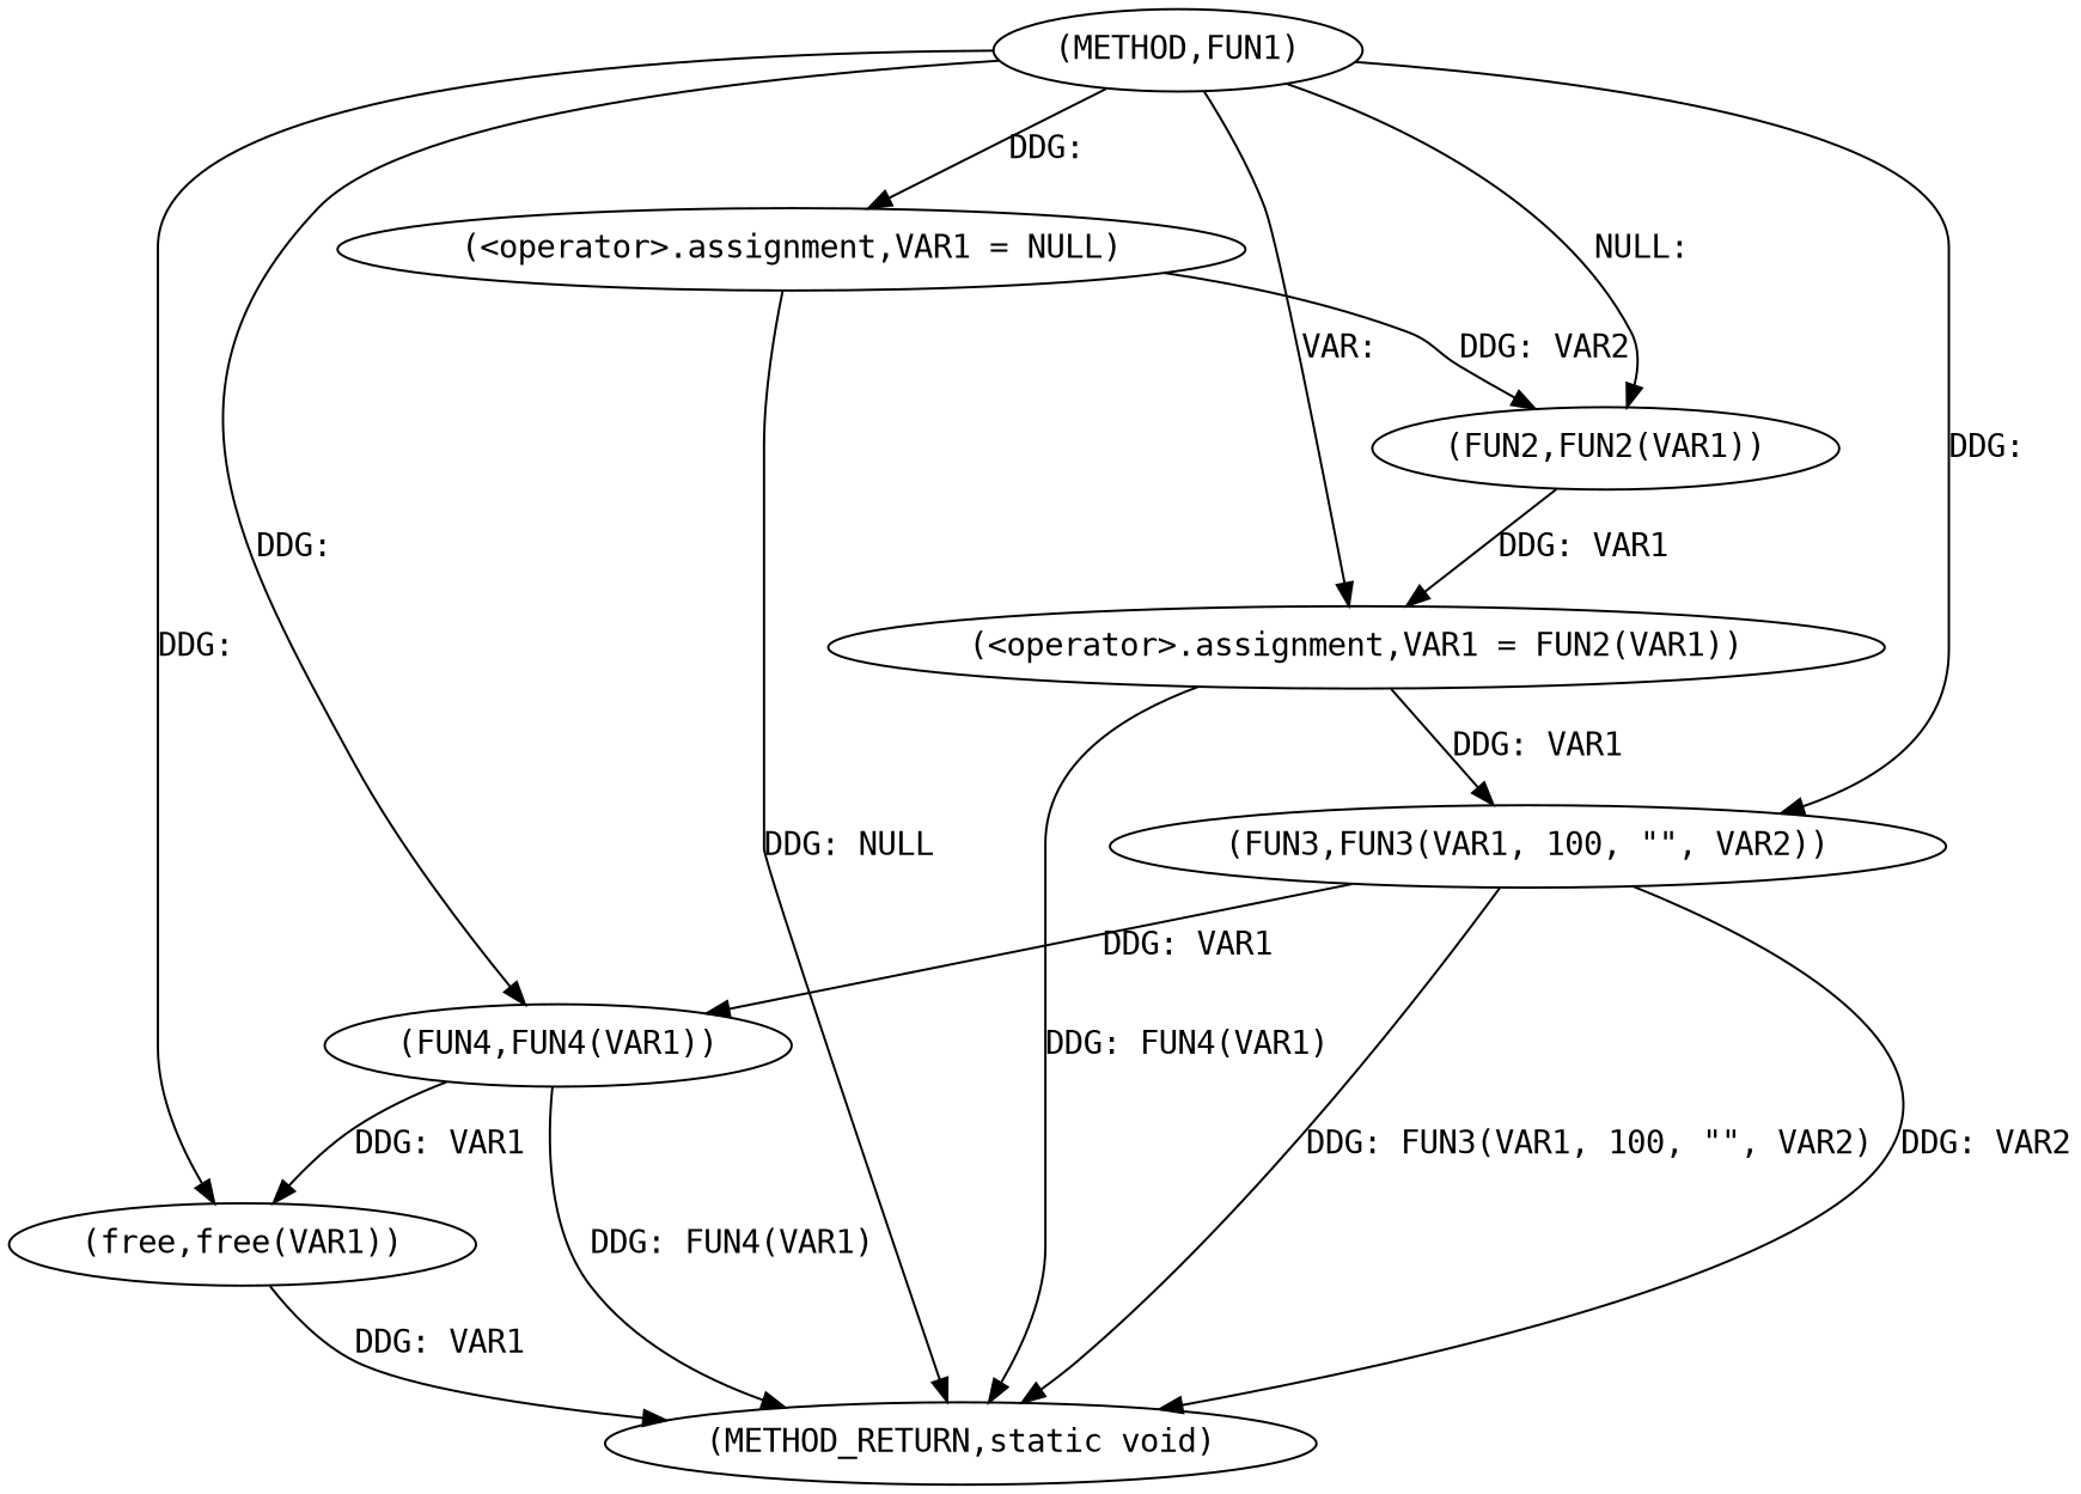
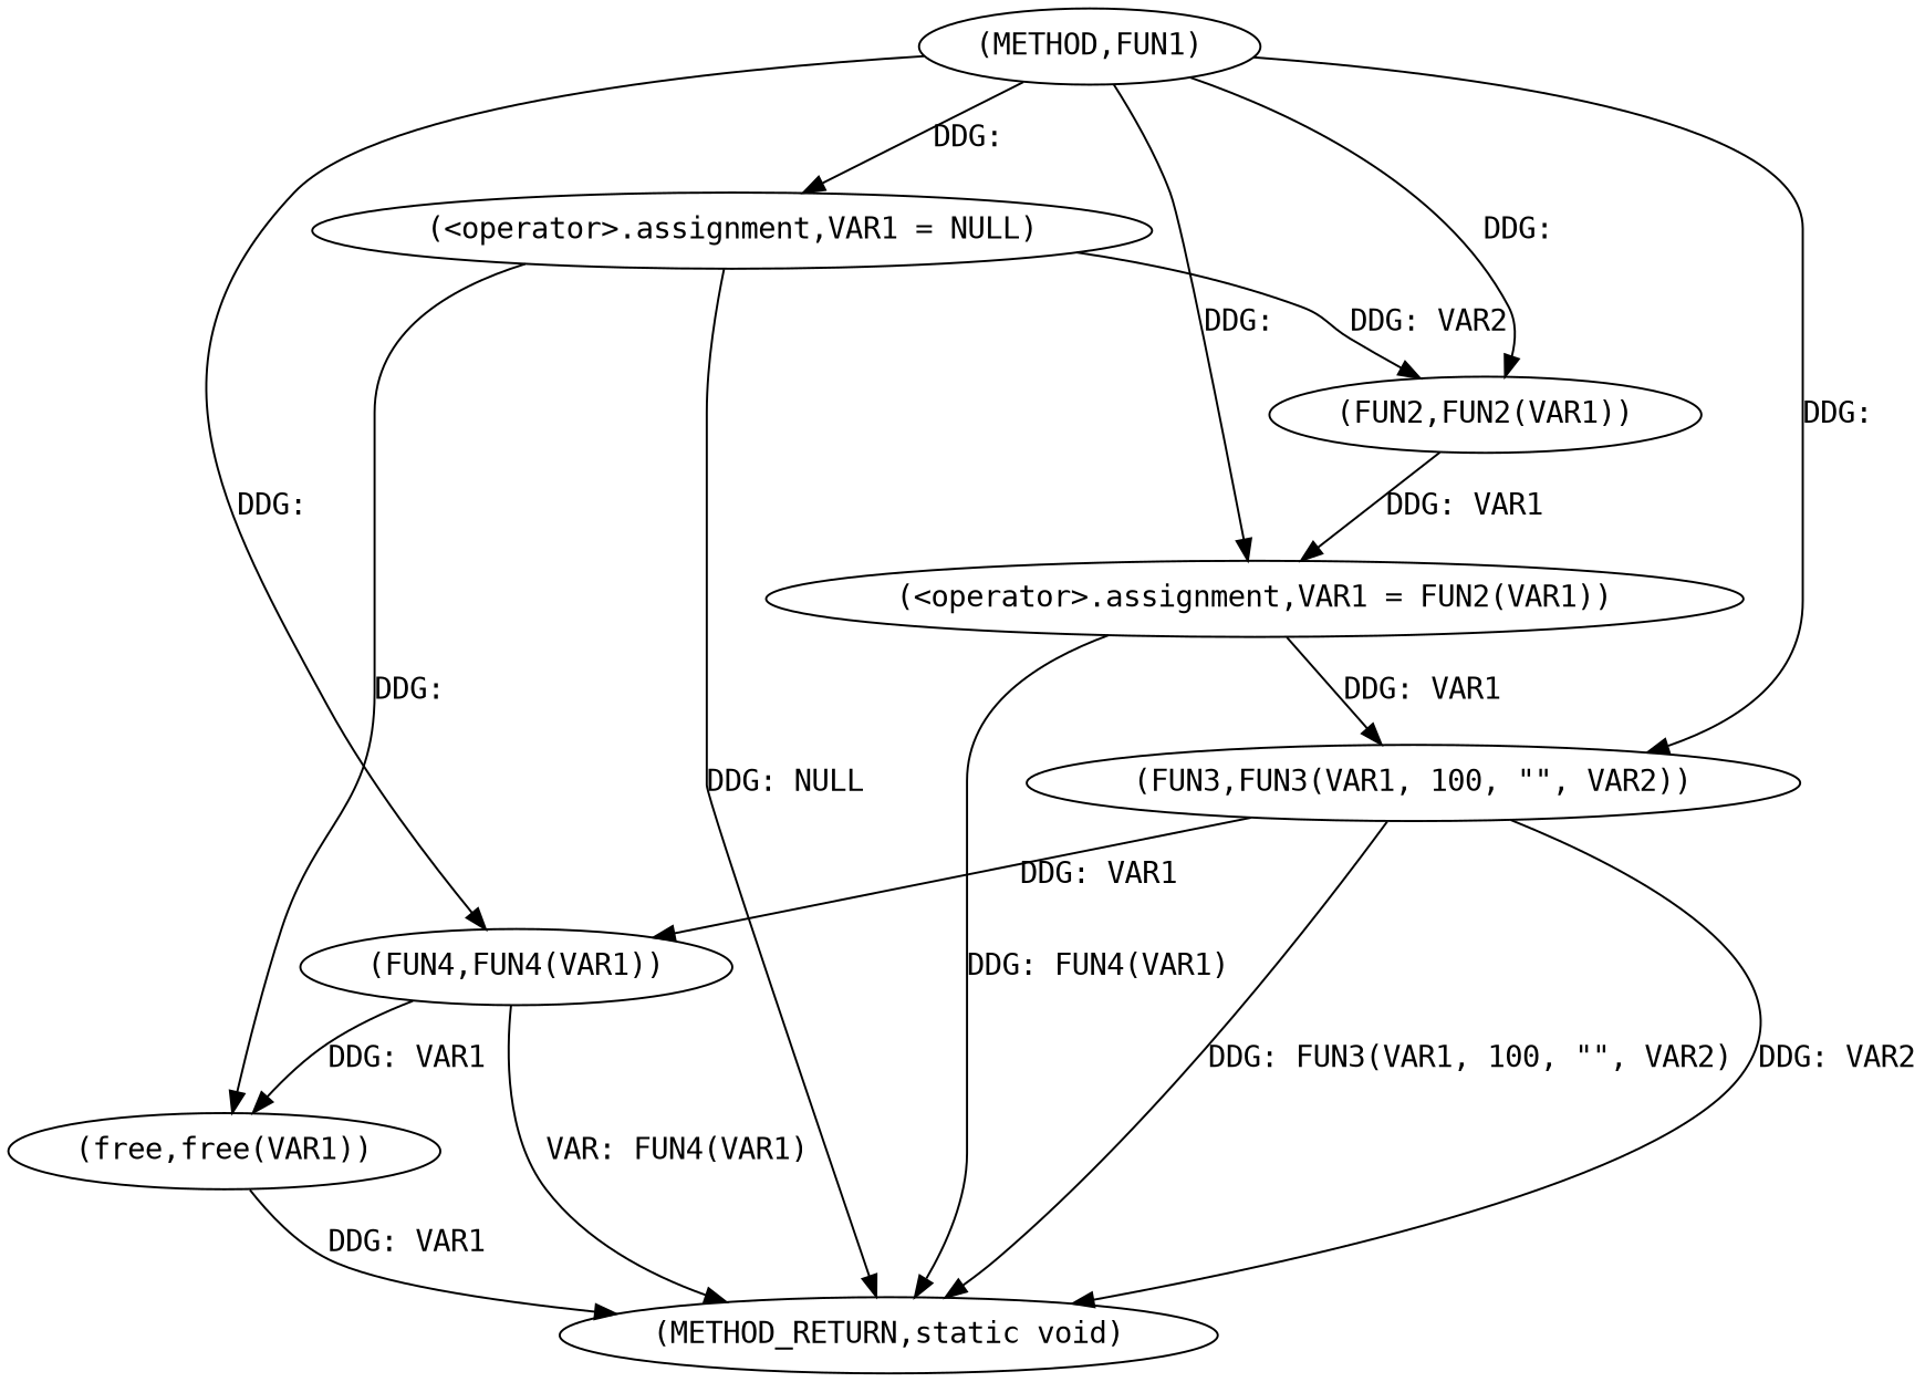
  digraph {
    fontname="DejaVu Sans Mono"
    node [fontname="DejaVu Sans Mono"]
    edge [fontname="DejaVu Sans Mono"]
    n1 [label="(METHOD,FUN1)"]
    n2 [label="(<operator>.assignment,VAR1 = NULL)"]
    n3 [label="(<operator>.assignment,VAR1 = FUN2(VAR1))"]
    n4 [label="(FUN2,FUN2(VAR1))"]
    n5 [label="(FUN3,FUN3(VAR1, 100, \"\", VAR2))"]
    n6 [label="(FUN4,FUN4(VAR1))"]
    n7 [label="(free,free(VAR1))"]
    n8 [label="(METHOD_RETURN,static void)"]
    n1 -> n2 [label="DDG: "]
-   n1 -> n3 [label="VAR: "]
-   n1 -> n4 [label="NULL: "]
+   n1 -> n3 [label="DDG: "]
+   n1 -> n4 [label="DDG: "]
    n1 -> n5 [label="DDG: "]
    n1 -> n6 [label="DDG: "]
-   n1 -> n7 [label="DDG: "]
+   n2 -> n7 [label="DDG: "]
    n2 -> n4 [label="DDG: VAR2"]
    n2 -> n8 [label="DDG: NULL"]
    n3 -> n5 [label="DDG: VAR1"]
    n3 -> n8 [label="DDG: FUN4(VAR1)"]
    n4 -> n3 [label="DDG: VAR1"]
    n5 -> n6 [label="DDG: VAR1"]
    n5 -> n8 [label="DDG: FUN3(VAR1, 100, \"\", VAR2)"]
    n5 -> n8 [label="DDG: VAR2"]
    n6 -> n7 [label="DDG: VAR1"]
-   n6 -> n8 [label="DDG: FUN4(VAR1)"]
+   n6 -> n8 [label="VAR: FUN4(VAR1)"]
    n7 -> n8 [label="DDG: VAR1"]
  }
